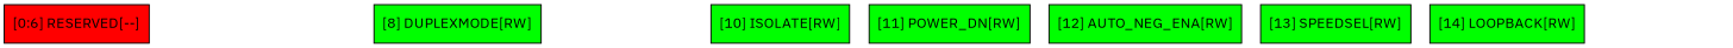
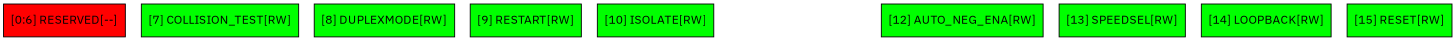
  digraph {
    fontname="IBM Plex Sans"
    node [fillcolor=green shape=record style=filled fontname="IBM Plex Sans"]
    n1 [fillcolor=red label="[0:6] RESERVED[--]"]
+   n2 [label="[7] COLLISION_TEST[RW]"]
    n3 [label="[8] DUPLEXMODE[RW]"]
+   n4 [label="[9] RESTART[RW]"]
    n5 [label="[10] ISOLATE[RW]"]
-   n6 [label="[11] POWER_DN[RW]"]
    n7 [label="[12] AUTO_NEG_ENA[RW]"]
    n8 [label="[13] SPEEDSEL[RW]"]
    n9 [label="[14] LOOPBACK[RW]"]
+   n10 [label="[15] RESET[RW]"]
  }
